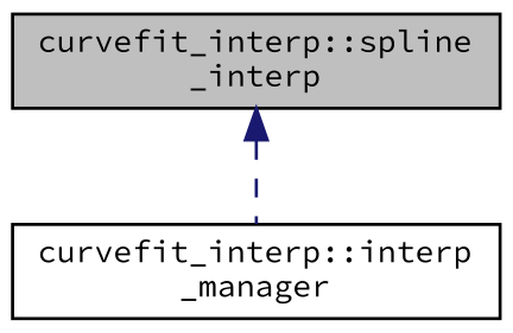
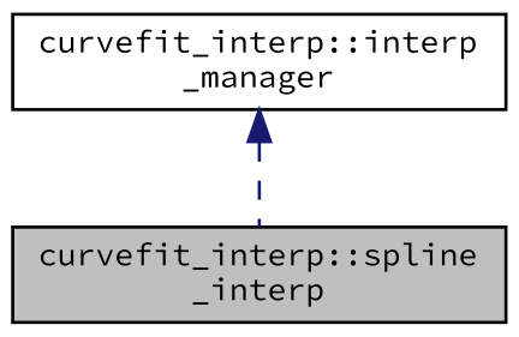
  digraph {
    fontname="Source Code Pro"
    node [color=black fontname="Source Code Pro" fontsize=10 shape=record style=filled]
    n1 [fillcolor=grey75 fontcolor=black height=0.2 label="curvefit_interp::spline\l_interp" width=0.4]
    n2 [fillcolor=white height=0.2 label="curvefit_interp::interp\l_manager" width=0.4]
-   n1 -> n2 [color=midnightblue dir=back fontname="Source Code Pro" fontsize=10 labelfontname=Helvetica labelfontsize=10 style=dashed]
+   n2 -> n1 [color=midnightblue dir=back fontname="Source Code Pro" fontsize=10 labelfontname=Helvetica labelfontsize=10 style=dashed]
  }
